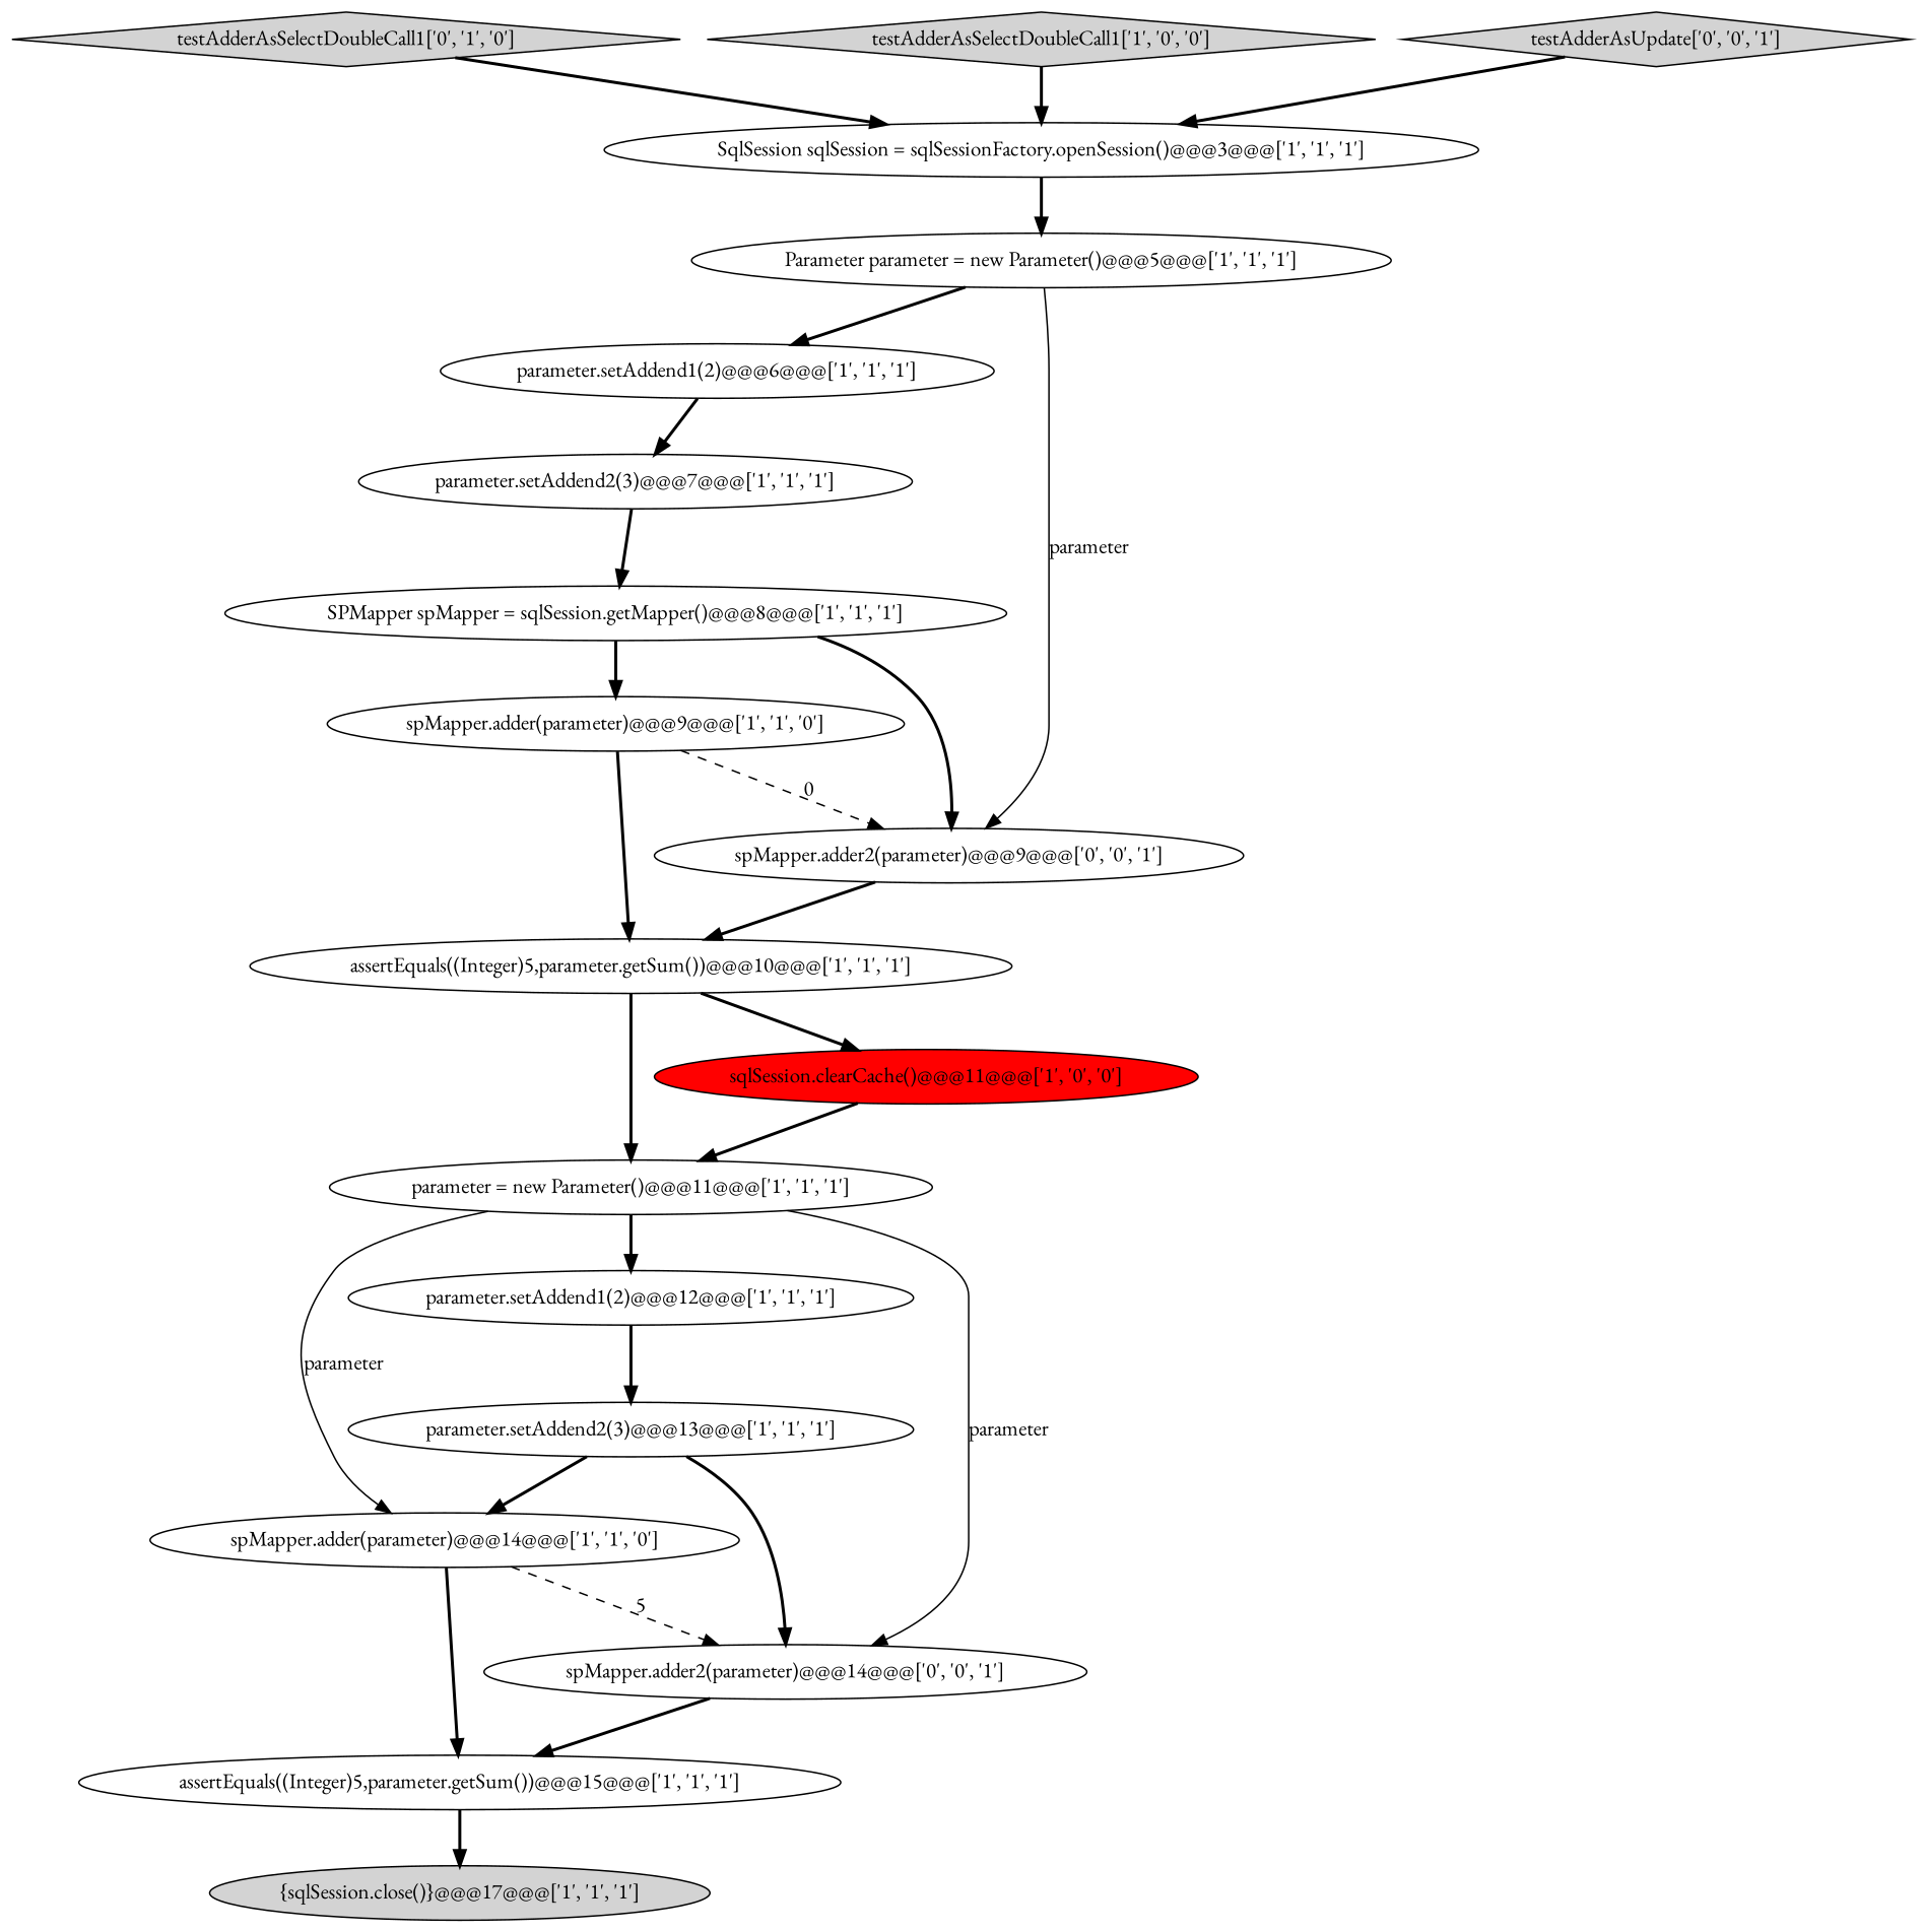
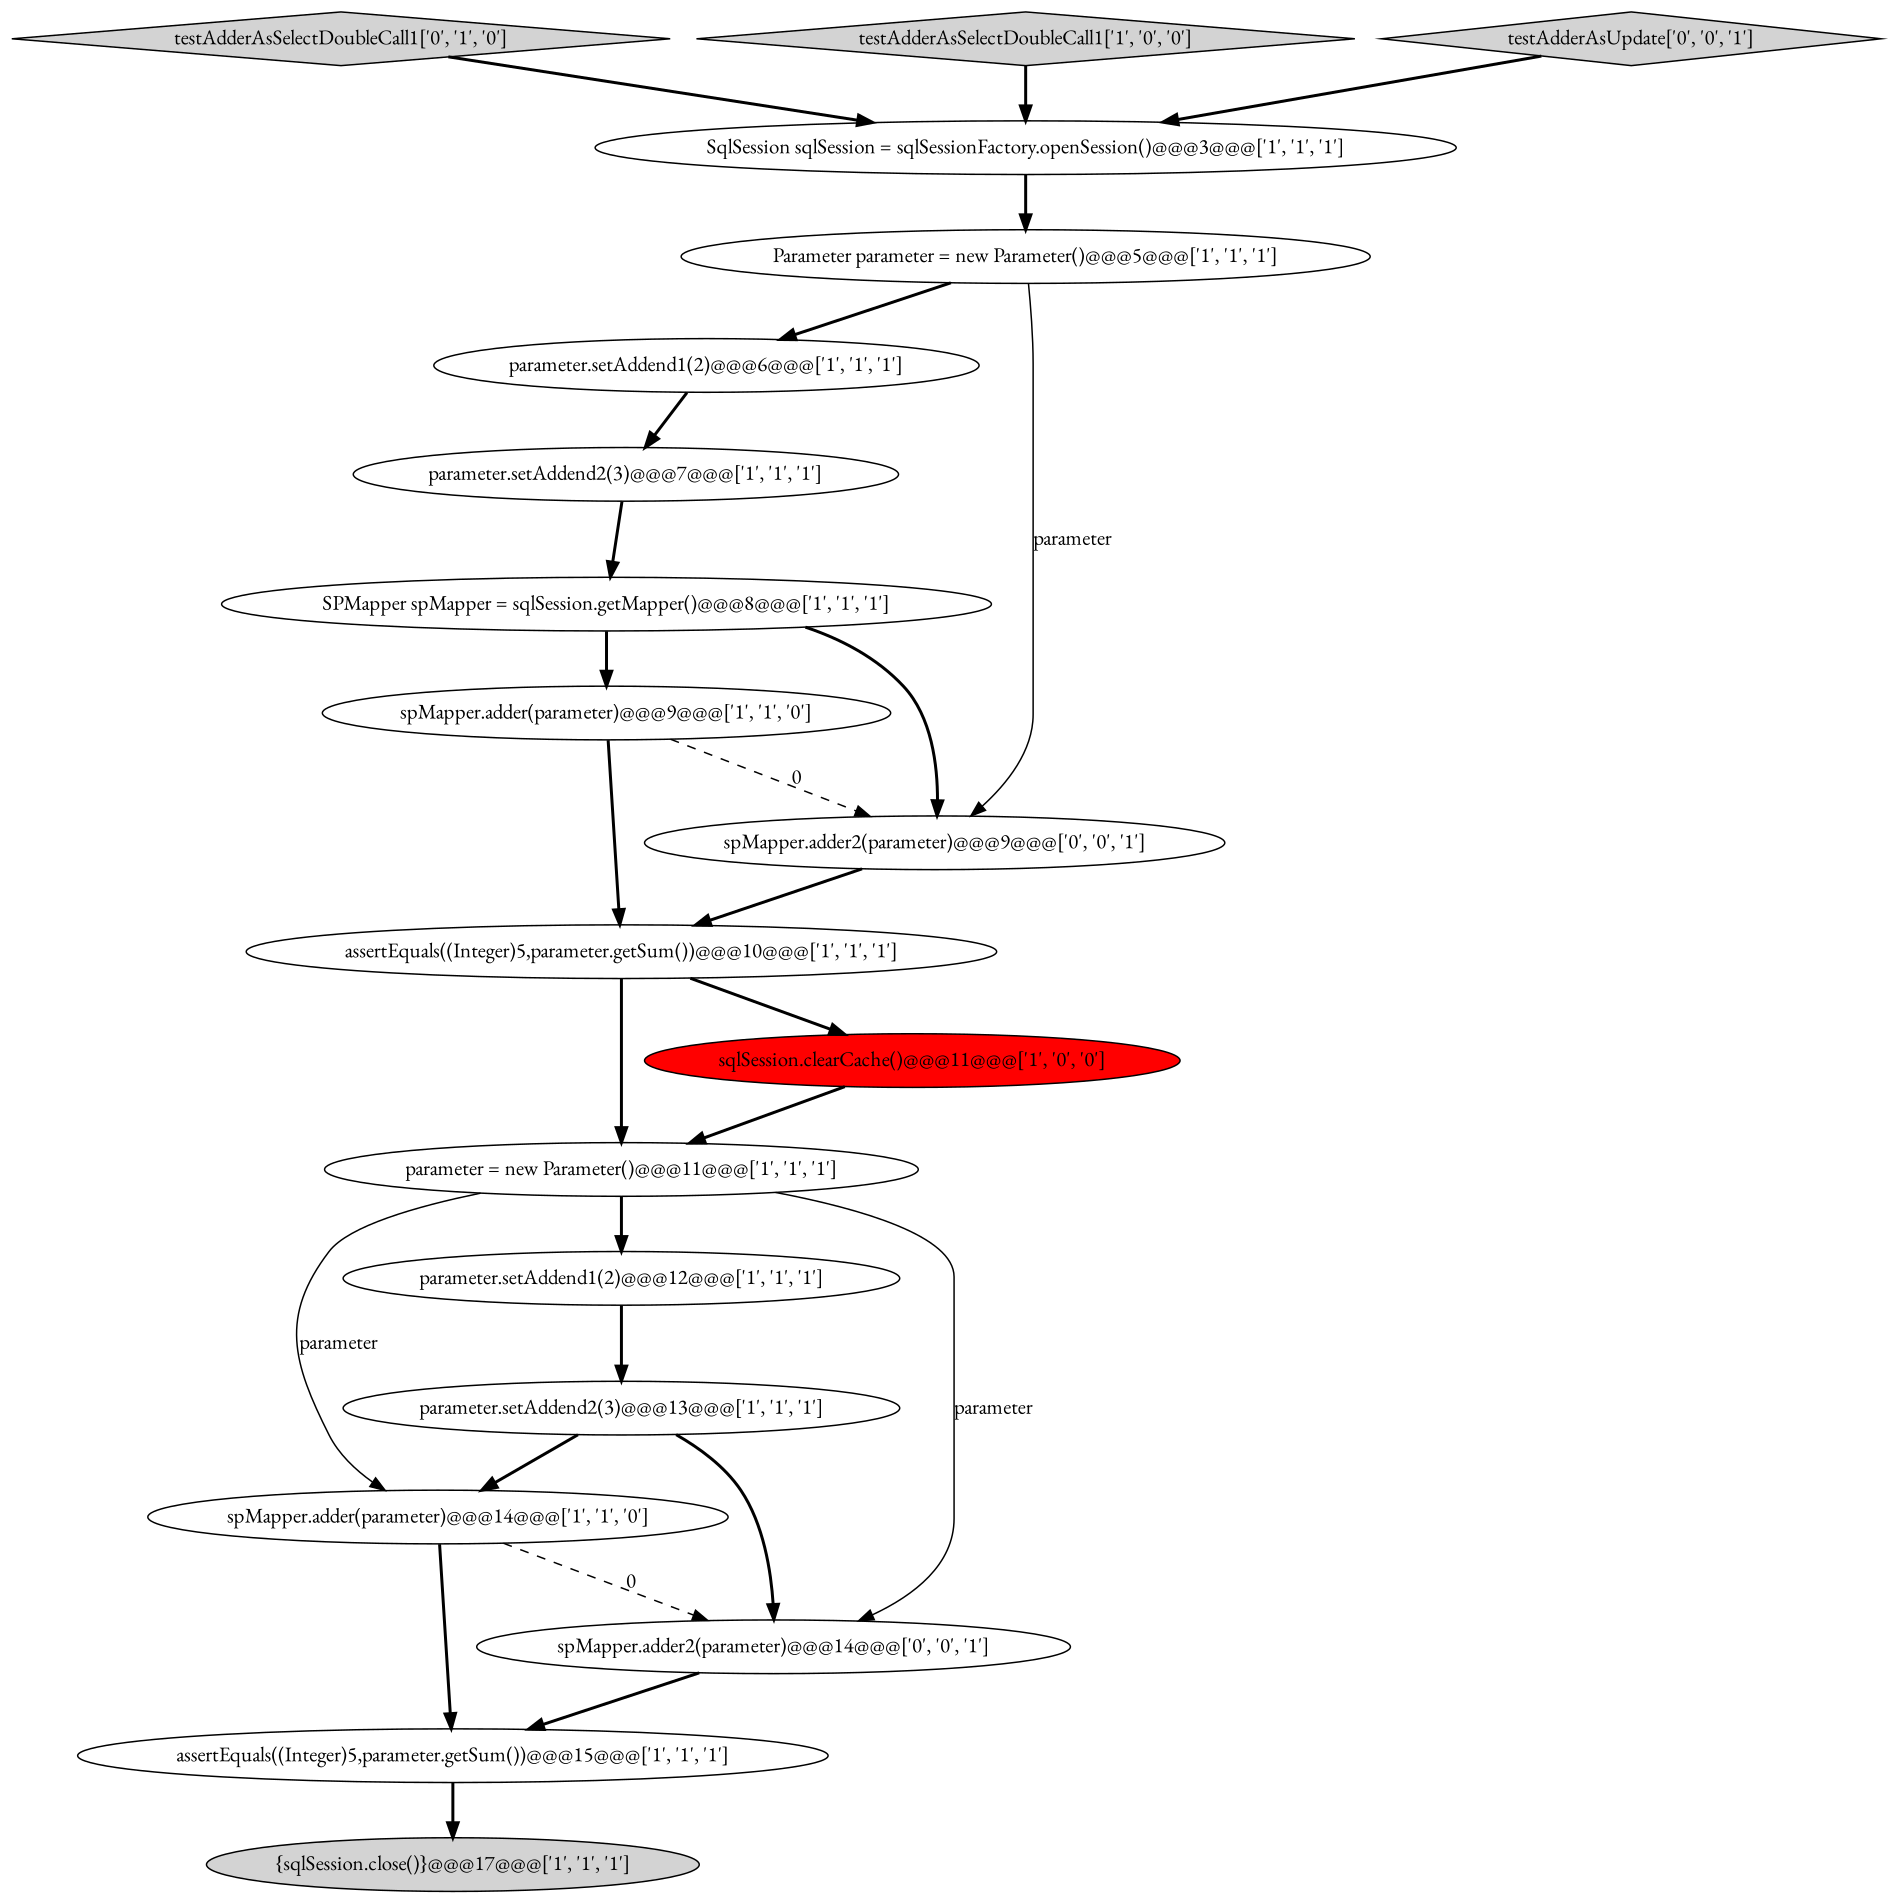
  digraph {
    fontname="EB Garamond"
    node [fillcolor=white fontname="EB Garamond" shape=ellipse style=filled]
    edge [fontname="EB Garamond" style=bold]
    n1 [fillcolor=lightgray label="testAdderAsSelectDoubleCall1['0', '1', '0']" shape=diamond]
    n2 [label="SqlSession sqlSession = sqlSessionFactory.openSession()@@@3@@@['1', '1', '1']"]
    n3 [label="Parameter parameter = new Parameter()@@@5@@@['1', '1', '1']"]
    n4 [label="assertEquals((Integer)5,parameter.getSum())@@@15@@@['1', '1', '1']"]
    n5 [fillcolor=lightgray label="{sqlSession.close()}@@@17@@@['1', '1', '1']"]
    n6 [label="assertEquals((Integer)5,parameter.getSum())@@@10@@@['1', '1', '1']"]
    n7 [label="parameter = new Parameter()@@@11@@@['1', '1', '1']"]
    n8 [fillcolor=red label="sqlSession.clearCache()@@@11@@@['1', '0', '0']"]
    n9 [label="spMapper.adder2(parameter)@@@14@@@['0', '0', '1']"]
    n10 [label="spMapper.adder(parameter)@@@14@@@['1', '1', '0']"]
    n11 [label="parameter.setAddend1(2)@@@12@@@['1', '1', '1']"]
    n12 [label="parameter.setAddend2(3)@@@13@@@['1', '1', '1']"]
    n13 [label="spMapper.adder2(parameter)@@@9@@@['0', '0', '1']"]
    n14 [fillcolor=lightgray label="testAdderAsSelectDoubleCall1['1', '0', '0']" shape=diamond]
    n15 [label="parameter.setAddend1(2)@@@6@@@['1', '1', '1']"]
    n16 [label="parameter.setAddend2(3)@@@7@@@['1', '1', '1']"]
    n17 [label="spMapper.adder(parameter)@@@9@@@['1', '1', '0']"]
    n18 [fillcolor=lightgray label="testAdderAsUpdate['0', '0', '1']" shape=diamond]
    n19 [label="SPMapper spMapper = sqlSession.getMapper()@@@8@@@['1', '1', '1']"]
    n1 -> n2
    n2 -> n3
    n3 -> n13 [label=parameter style=solid]
    n3 -> n15
    n4 -> n5
    n6 -> n7
    n6 -> n8
    n7 -> n9 [label=parameter style=solid]
    n7 -> n10 [label=parameter style=solid]
    n7 -> n11
    n8 -> n7
    n9 -> n4
    n10 -> n4
-   n10 -> n9 [label=5 style=dashed]
+   n10 -> n9 [label=0 style=dashed]
    n11 -> n12
    n12 -> n9
    n12 -> n10
    n13 -> n6
    n14 -> n2
    n15 -> n16
    n16 -> n19
    n17 -> n6
    n17 -> n13 [label=0 style=dashed]
    n18 -> n2
    n19 -> n13
    n19 -> n17
  }
